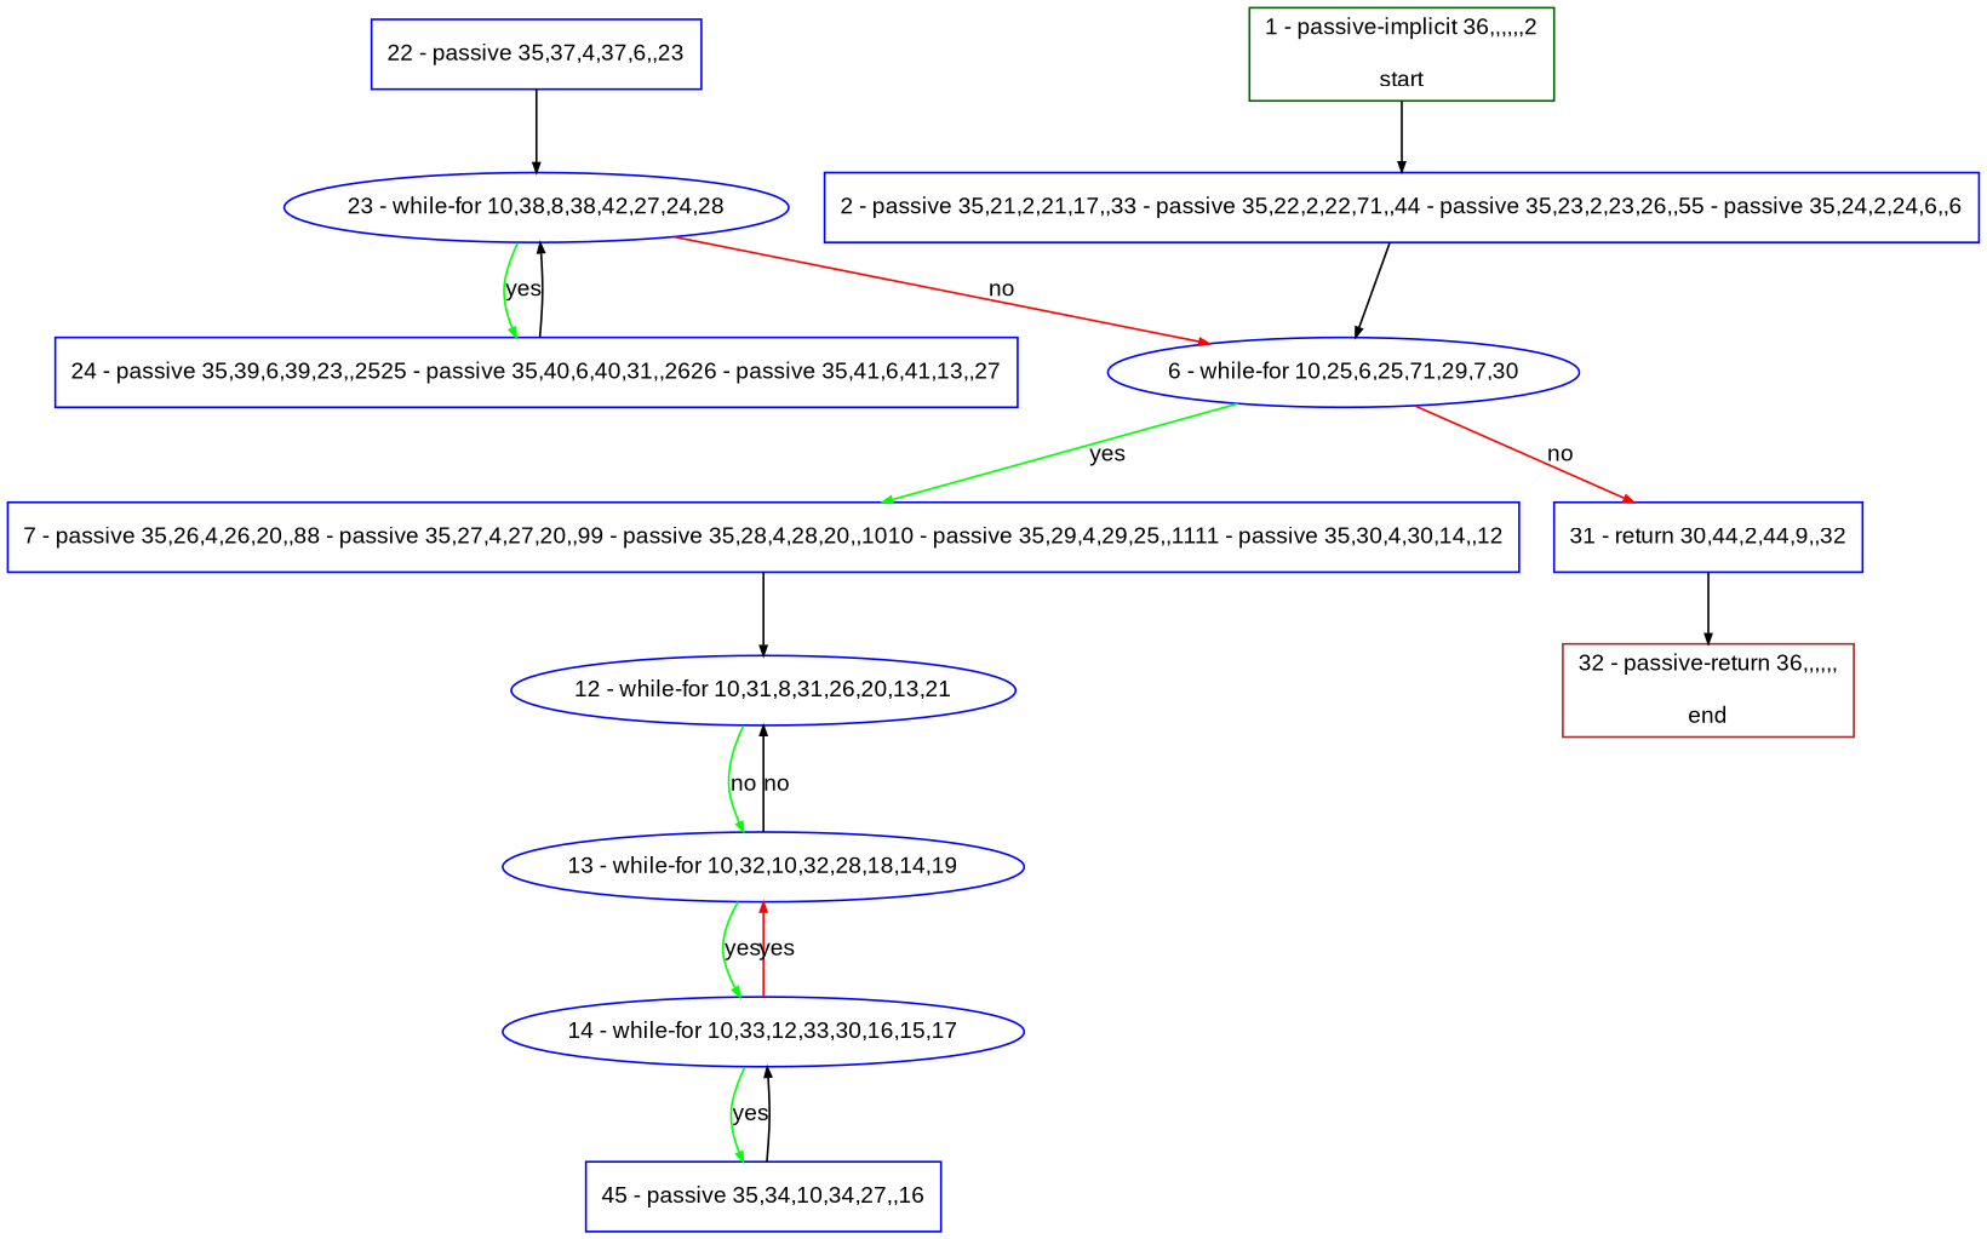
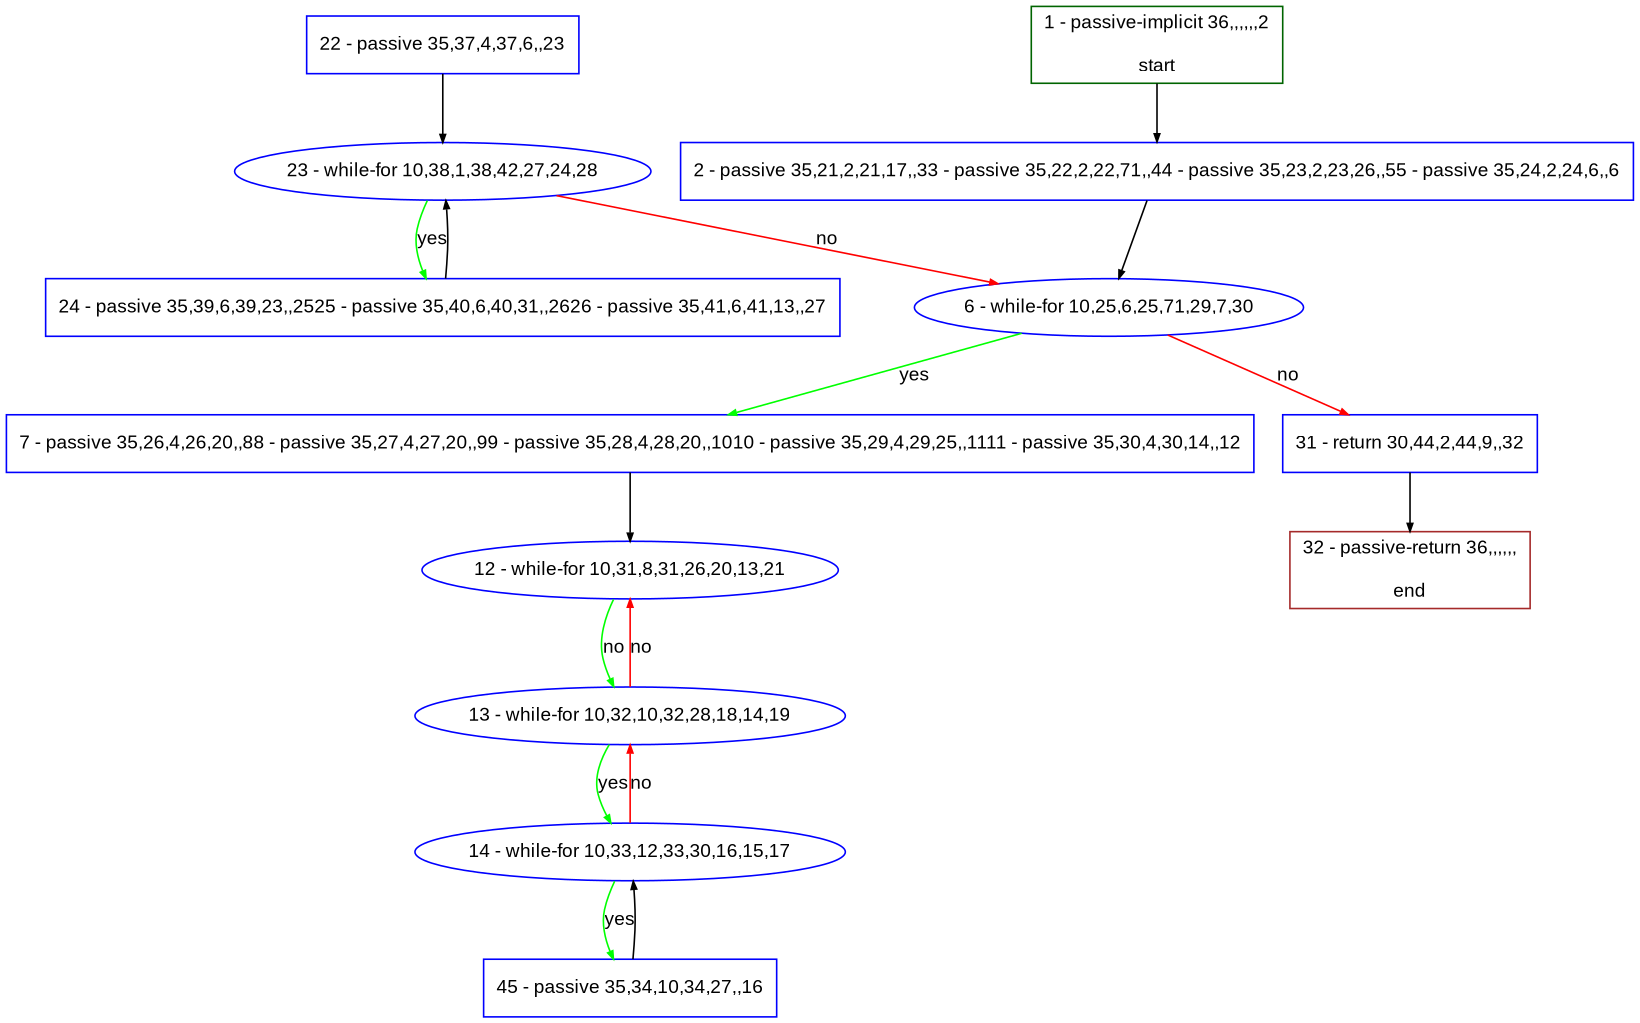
  digraph {
    bgcolor=white
    compound=true
    fillcolor="#FFFFCC"
    fontname=Arial
    fontsize=12
    pack=true
    packmode=clust
    style="rounded,filled"
    node [color="#0000ff" compound=true fillcolor="#ffffff" fixedsize=false fontname=Arial fontsize=12 node_initialized=no shape=box style=filled]
    edge [arrowhead=normal arrowsize=0.5 arrowtail=none color="#000000" compound=true dir=forward fontcolor=black fontname=Arial fontsize=12]
    n1 [label="2 - passive 35,21,2,21,17,,33 - passive 35,22,2,22,71,,44 - passive 35,23,2,23,26,,55 - passive 35,24,2,24,6,,6"]
    n2 [label="6 - while-for 10,25,6,25,71,29,7,30" shape=oval]
    n3 [label="7 - passive 35,26,4,26,20,,88 - passive 35,27,4,27,20,,99 - passive 35,28,4,28,20,,1010 - passive 35,29,4,29,25,,1111 - passive 35,30,4,30,14,,12"]
    n4 [label="31 - return 30,44,2,44,9,,32"]
    n5 [color="#006400" label="1 - passive-implicit 36,,,,,,2\n\nstart"]
    n6 [label="12 - while-for 10,31,8,31,26,20,13,21" shape=oval]
    n7 [color="#a52a2a" label="32 - passive-return 36,,,,,,\n\nend"]
    n8 [label="13 - while-for 10,32,10,32,28,18,14,19" shape=oval]
    n9 [label="14 - while-for 10,33,12,33,30,16,15,17" shape=oval]
    n10 [label="22 - passive 35,37,4,37,6,,23"]
-   n11 [label="23 - while-for 10,38,8,38,42,27,24,28" shape=oval]
+   n11 [label="23 - while-for 10,38,1,38,42,27,24,28" shape=oval]
    n12 [label="45 - passive 35,34,10,34,27,,16"]
    n13 [label="24 - passive 35,39,6,39,23,,2525 - passive 35,40,6,40,31,,2626 - passive 35,41,6,41,13,,27"]
    n1 -> n2
    n2 -> n3 [color="#00ff00" label=yes]
    n2 -> n4 [color="#ff0000" label=no]
    n3 -> n6
    n4 -> n7
    n5 -> n1
    n6 -> n8 [color="#00ff00" label=no]
-   n8 -> n6 [label=no]
+   n8 -> n6 [color="#ff0000" label=no]
    n8 -> n9 [color="#00ff00" label=yes]
-   n9 -> n8 [color="#ff0000" label=yes]
+   n9 -> n8 [color="#ff0000" label=no]
    n9 -> n12 [color="#00ff00" label=yes]
    n10 -> n11
    n11 -> n2 [color="#ff0000" label=no]
    n11 -> n13 [color="#00ff00" label=yes]
    n12 -> n9
    n13 -> n11
  }
